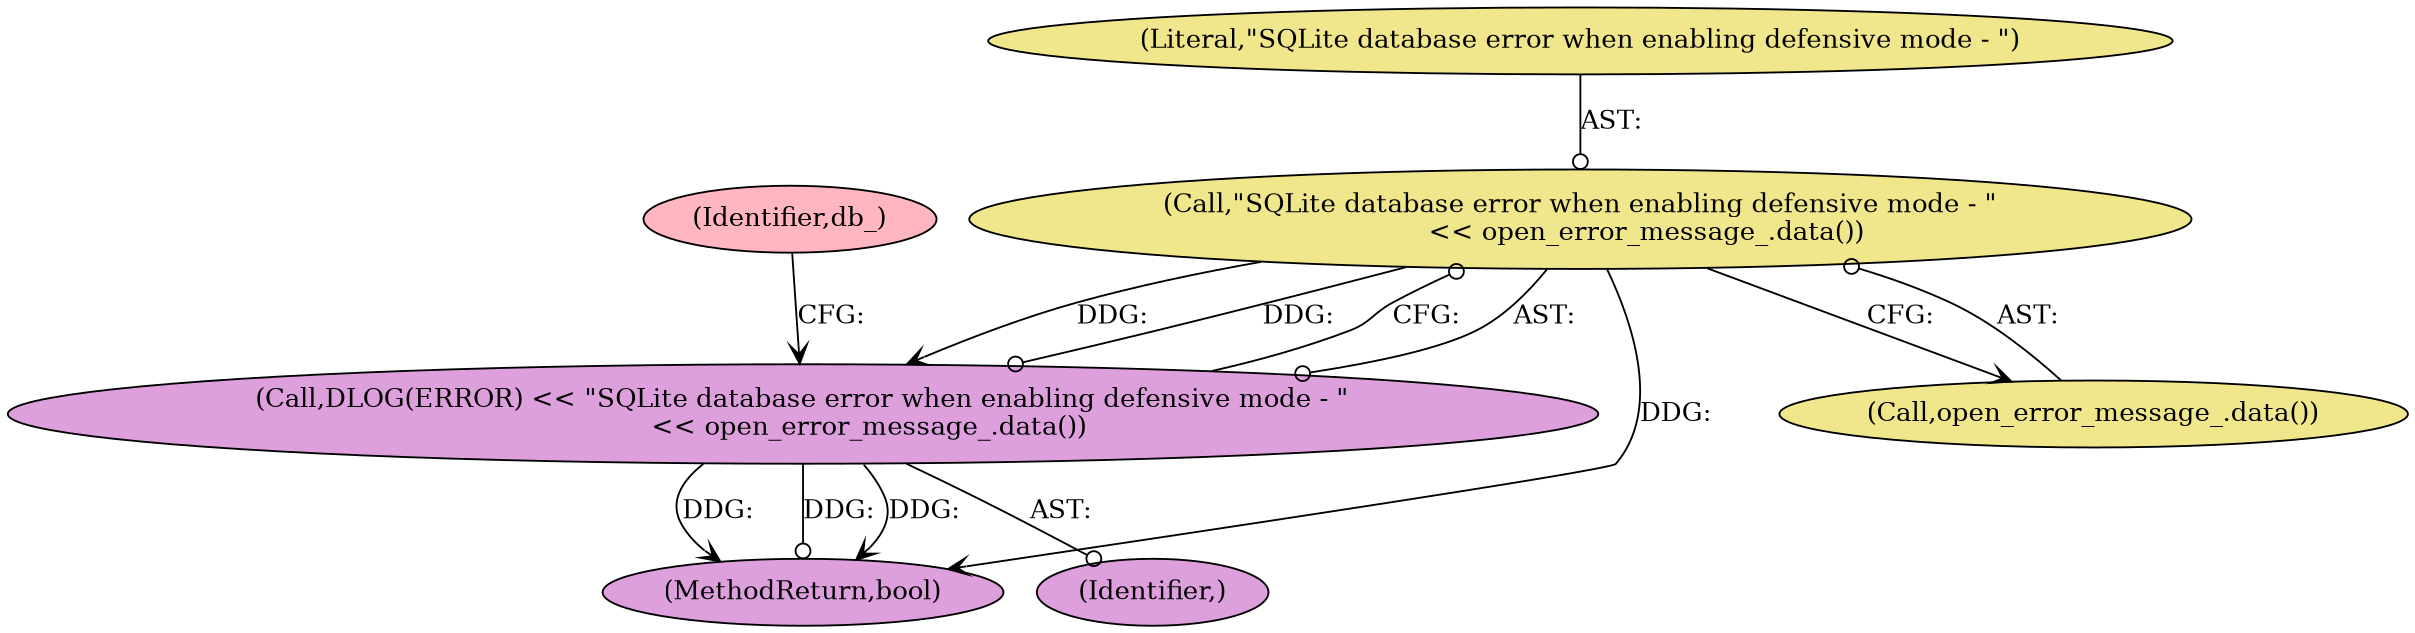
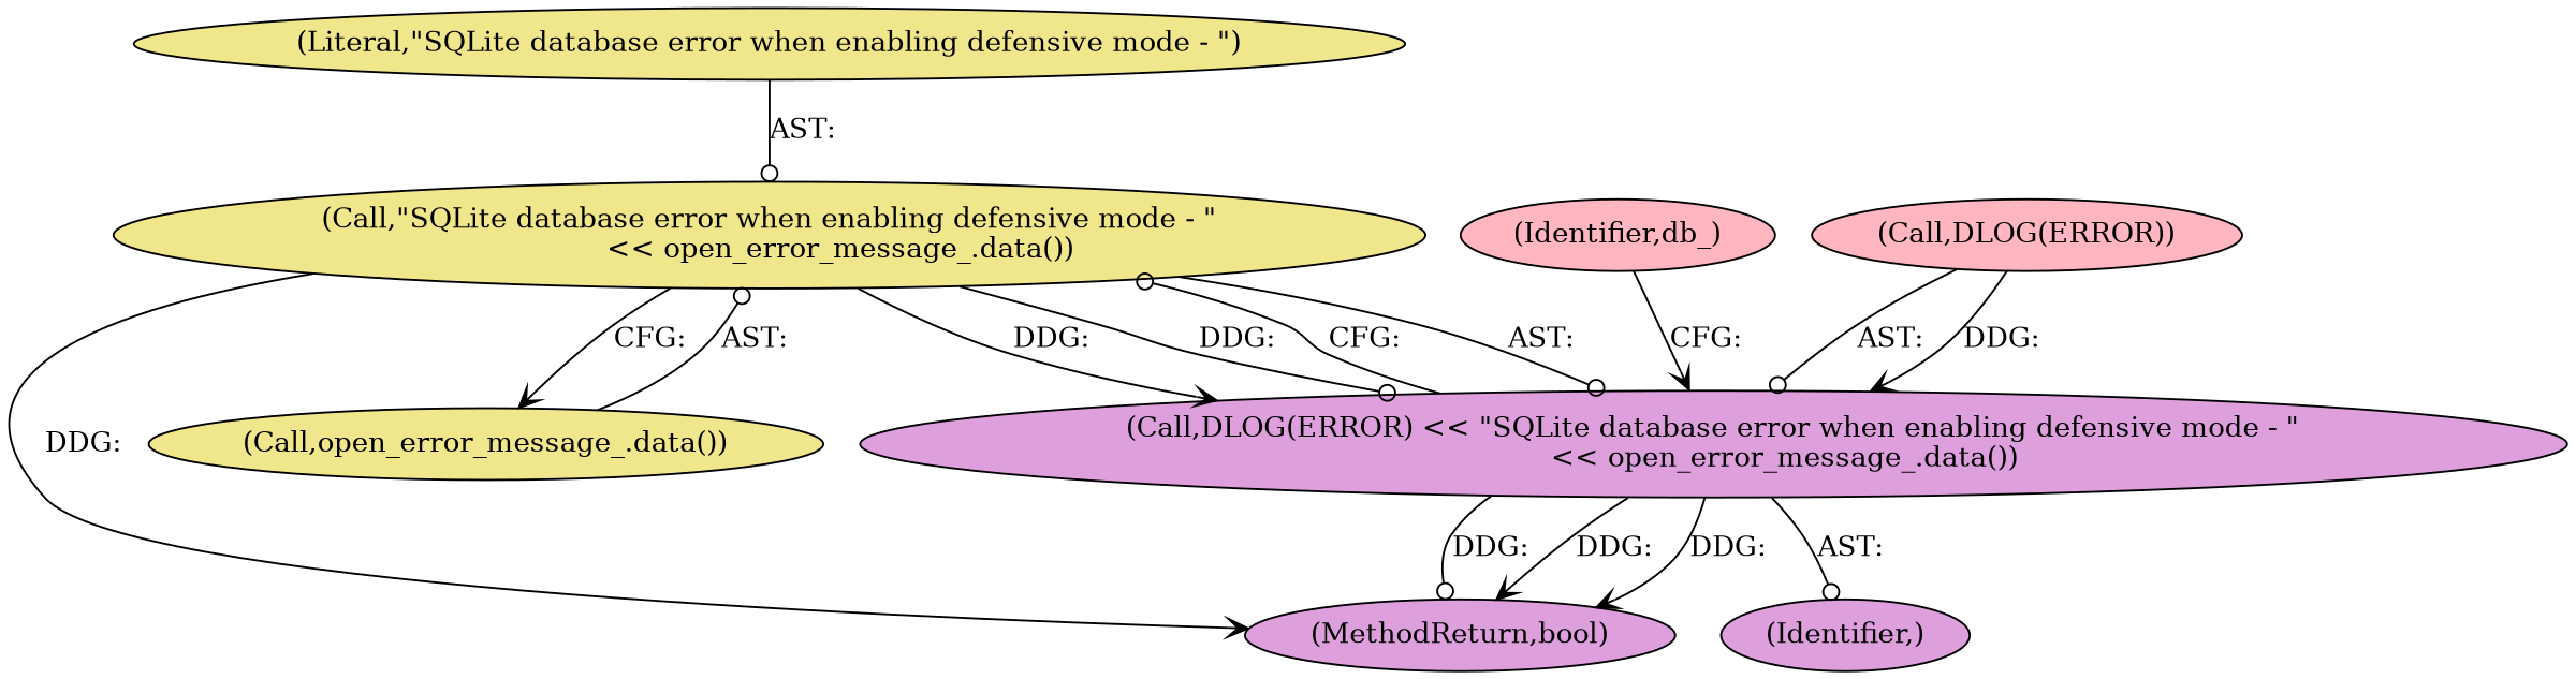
  digraph {
    fontname="DejaVu Serif"
    node [fillcolor=khaki fontname="DejaVu Serif" style=filled]
    edge [arrowhead=odot fontname="DejaVu Serif"]
    n1 [label="(Call,\"SQLite database error when enabling defensive mode - \"\n                << open_error_message_.data())"]
    n2 [fillcolor=plum label="(Call,DLOG(ERROR) << \"SQLite database error when enabling defensive mode - \"\n                << open_error_message_.data())"]
    n3 [fillcolor=plum label="(MethodReturn,bool)"]
    n4 [label="(Call,open_error_message_.data())"]
    n5 [fillcolor=plum label="(Identifier,)"]
    n6 [label="(Literal,\"SQLite database error when enabling defensive mode - \")"]
    n7 [fillcolor=lightpink label="(Identifier,db_)"]
+   n8 [fillcolor=lightpink label="(Call,DLOG(ERROR))"]
    n1 -> n2 [label="AST: "]
    n1 -> n2 [arrowhead=vee label="DDG: "]
    n1 -> n2 [label="DDG: "]
    n1 -> n3 [arrowhead=vee label="DDG: "]
    n1 -> n4 [arrowhead=vee label="CFG: "]
    n2 -> n1 [label="CFG: "]
    n2 -> n3 [arrowhead=vee label="DDG: "]
    n2 -> n3 [label="DDG: "]
    n2 -> n3 [arrowhead=vee label="DDG: "]
    n2 -> n5 [label="AST: "]
    n4 -> n1 [label="AST: "]
    n6 -> n1 [label="AST: "]
    n7 -> n2 [arrowhead=vee label="CFG: "]
+   n8 -> n2 [label="AST: "]
+   n8 -> n2 [arrowhead=vee label="DDG: "]
  }
